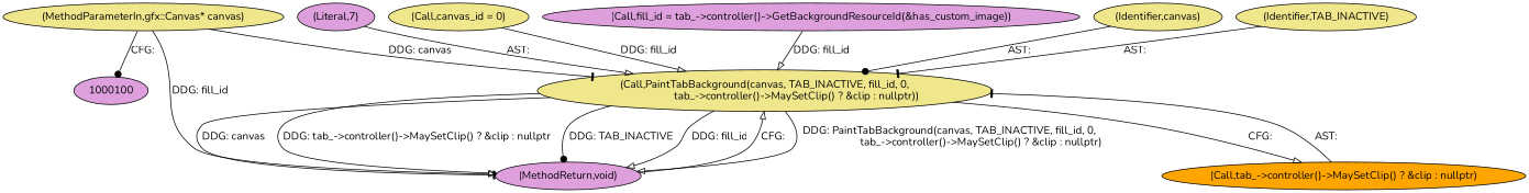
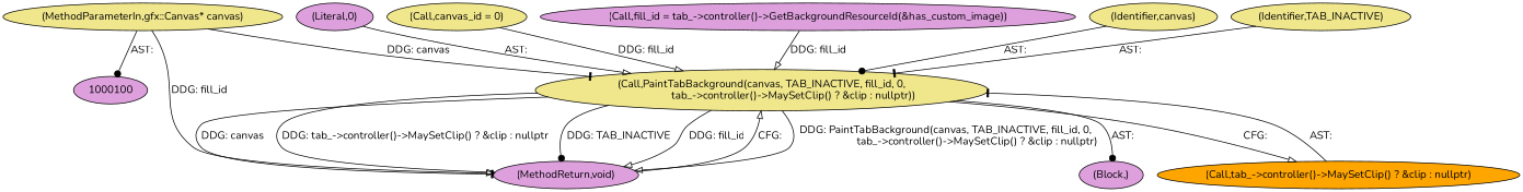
  digraph {
    fontname=Nunito
    node [fillcolor=khaki fontname=Nunito style=filled]
    edge [arrowhead=onormal fontname=Nunito]
    n1 [label="(MethodParameterIn,gfx::Canvas* canvas)"]
    n2 [label="(Call,PaintTabBackground(canvas, TAB_INACTIVE, fill_id, 0,\n                      tab_->controller()->MaySetClip() ? &clip : nullptr))"]
    n3 [fillcolor=plum label="(MethodReturn,void)"]
    1000100 [fillcolor=plum]
+   n5 [fillcolor=plum label="(Block,)"]
    n6 [fillcolor=orange label="(Call,tab_->controller()->MaySetClip() ? &clip : nullptr)"]
-   n7 [fillcolor=plum label="(Literal,7)"]
+   n7 [fillcolor=plum label="(Literal,0)"]
    n8 [label="(Call,canvas_id = 0)"]
    n9 [fillcolor=plum label="(Call,fill_id = tab_->controller()->GetBackgroundResourceId(&has_custom_image))"]
    n10 [label="(Identifier,canvas)"]
    n11 [label="(Identifier,TAB_INACTIVE)"]
    n1 -> n2 [arrowhead=tee label="DDG: canvas"]
    n1 -> n3 [label="DDG: fill_id"]
-   n1 -> 1000100 [arrowhead=dot label="CFG: "]
+   n1 -> 1000100 [arrowhead=dot label="AST: "]
    n2 -> n3 [label="DDG: PaintTabBackground(canvas, TAB_INACTIVE, fill_id, 0,\n                      tab_->controller()->MaySetClip() ? &clip : nullptr)"]
    n2 -> n3 [arrowhead=tee label="DDG: canvas"]
    n2 -> n3 [label="DDG: tab_->controller()->MaySetClip() ? &clip : nullptr"]
    n2 -> n3 [arrowhead=dot label="DDG: TAB_INACTIVE"]
    n2 -> n3 [label="DDG: fill_id"]
+   n2 -> n5 [arrowhead=dot label="AST: "]
    n2 -> n6 [label="CFG: "]
    n3 -> n2 [label="CFG: "]
    n6 -> n2 [arrowhead=tee label="AST: "]
    n7 -> n2 [label="AST: "]
    n8 -> n2 [label="DDG: fill_id"]
    n9 -> n2 [label="DDG: fill_id"]
    n10 -> n2 [arrowhead=dot label="AST: "]
    n11 -> n2 [arrowhead=tee label="AST: "]
  }
